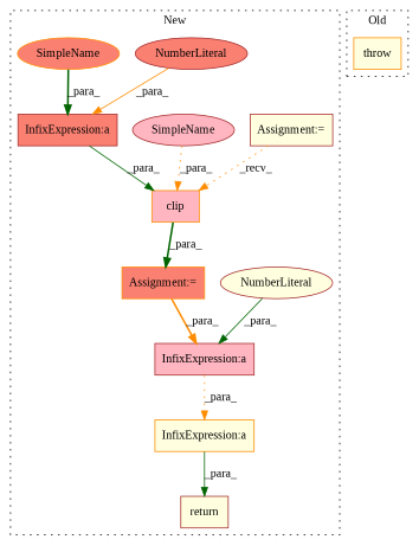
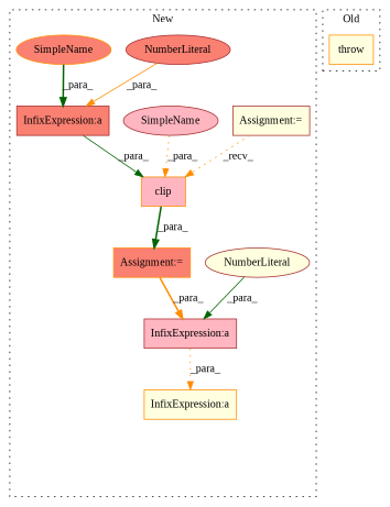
  digraph {
    fontname="Liberation Serif"
    node [a=27 l=1 shape=box style=filled fillcolor=lightyellow color=brown fontname="Liberation Serif"]
    edge [color=darkgreen style=solid fontname="Liberation Serif"]
    n1 [a=32 l="5,1" label=clip s="1323,1351" fillcolor=lightpink color=darkorange]
    n2 [a=7 label="Assignment:=" s=1315 fillcolor=salmon color=darkorange]
-   n3 [a=41 l=7 label=return s=1358]
    n4 [l=3 label="InfixExpression:a" s=1340 fillcolor=salmon]
    n5 [l=3 label="InfixExpression:a" s=1378 color=darkorange]
    n6 [l=3 label="InfixExpression:a" s=1383 fillcolor=lightpink]
    n7 [a=34 label=NumberLiteral s=1339 shape=ellipse fillcolor=salmon]
    n8 [a=34 label=NumberLiteral s=1382 shape=ellipse]
    n9 [a=7 l=6 label="Assignment:=" s=1302]
    n10 [a=42 l=7 label=SimpleName s=1330 shape=ellipse fillcolor=lightpink]
    n11 [a=42 l=7 label=SimpleName s=1343 shape=ellipse fillcolor=salmon color=darkorange]
    n12 [a=53 l=6 label=throw s=1102 color=darkorange]
    subgraph cluster_1 {
      label=New
      style=dotted
      n1
      n2
-     n3
      n4
      n5
      n6
      n7
      n8
      n9
      n10
      n11
    }
    subgraph cluster_2 {
      label=Old
      style=dotted
      n12
    }
    n1 -> n2 [label=_para_ style=bold]
    n2 -> n6 [label=_para_ color=darkorange style=bold]
    n4 -> n1 [label=_para_]
-   n5 -> n3 [label=_para_]
    n6 -> n5 [label=_para_ color=darkorange style=dotted]
    n7 -> n4 [label=_para_ color=darkorange]
    n8 -> n6 [label=_para_]
    n9 -> n1 [label=_recv_ color=darkorange style=dotted]
    n10 -> n1 [label=_para_ color=darkorange style=dotted]
    n11 -> n4 [label=_para_ style=bold]
  }
